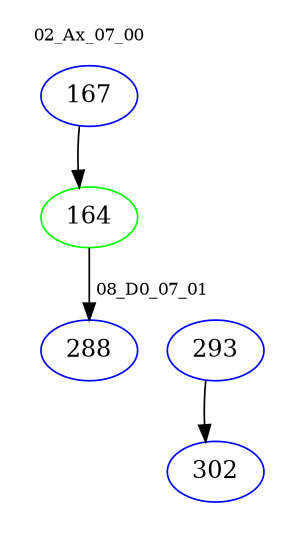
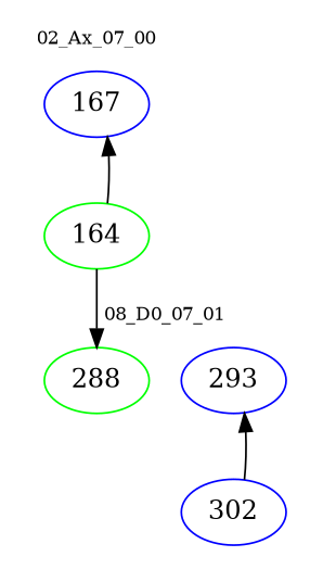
  digraph {
    node [color=blue]
    edge [color=black]
    n1 [label=167]
    n2 [color=green label=164]
    n3 [label=293]
-   n4 [label=288]
+   n4 [color=green label=288]
    n5 [label=302]
    subgraph cluster_1 {
      color=white
      fontsize=10
      label="02_Ax_07_00"
      n1
      n2
    }
    subgraph cluster_2 {
      color=white
      fontsize=10
      label="08_D0_07_01"
      n3
      n4
      n5
    }
-   n1 -> n2
+   n2 -> n1
    n2 -> n4
-   n3 -> n5
+   n5 -> n3
  }
